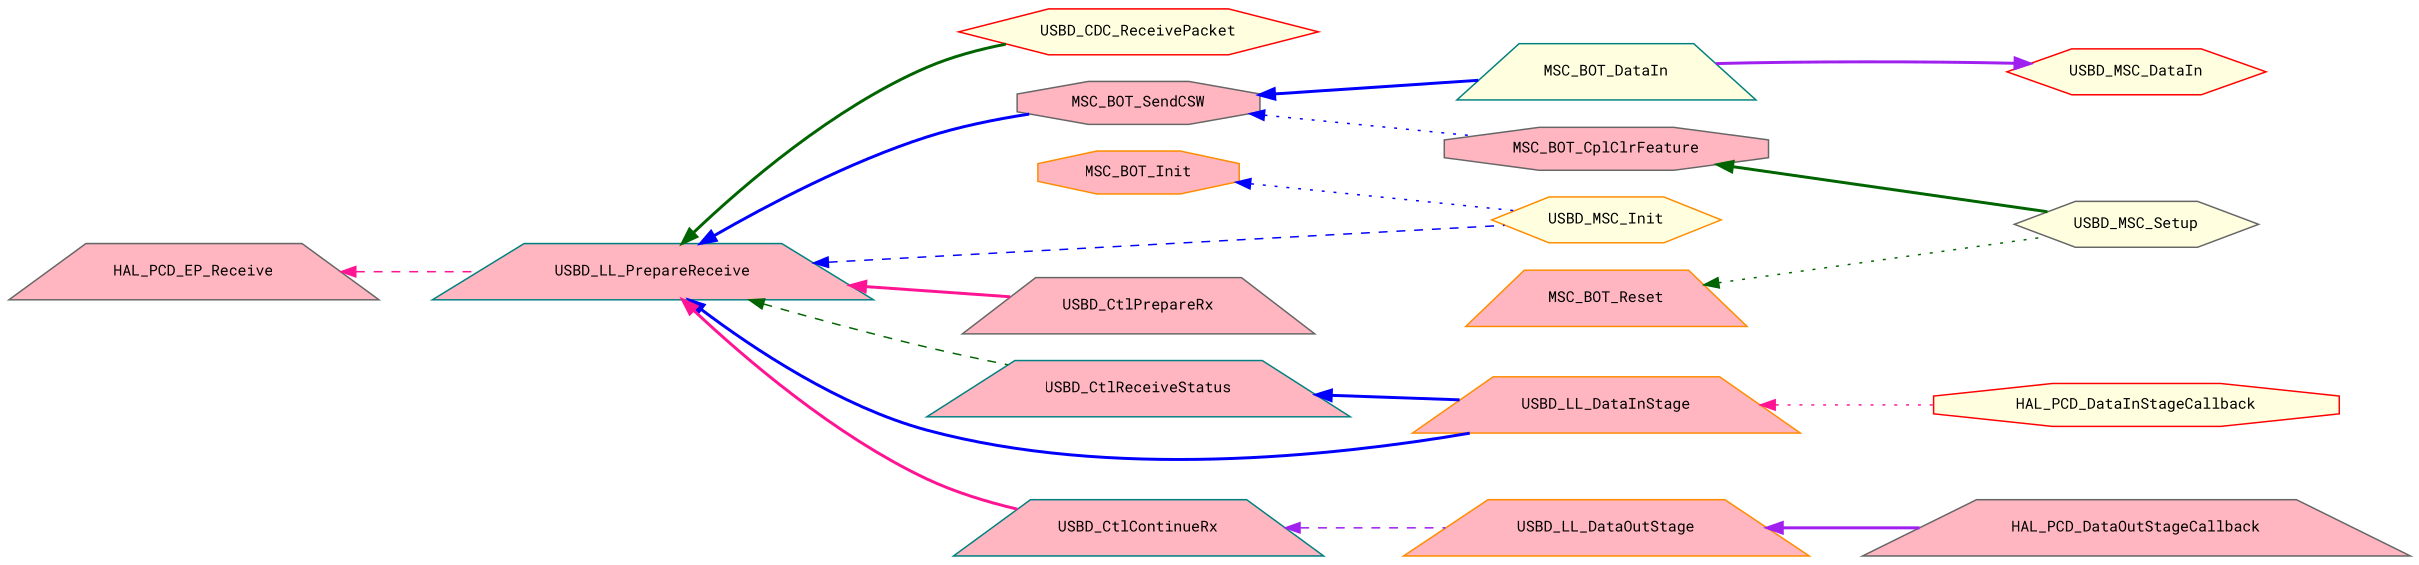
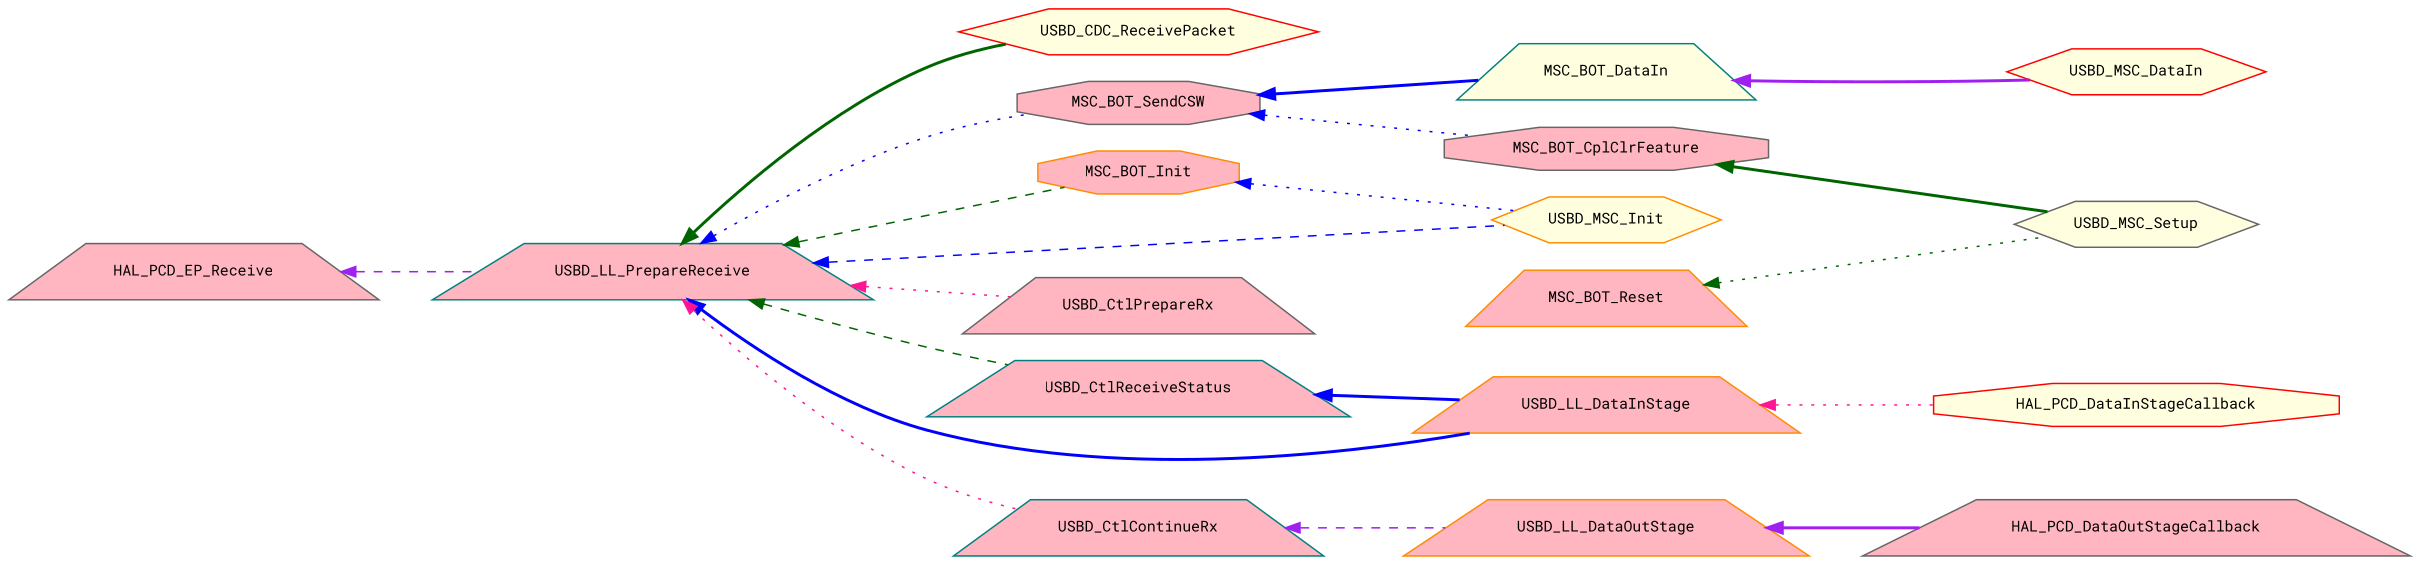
  digraph {
    fontname="Roboto Mono"
    rankdir=LR
    node [color=gray40 fillcolor=lightpink fontname="Roboto Mono" fontsize=10 shape=trapezium style=filled]
    edge [color=blue dir=back fontname="Roboto Mono" fontsize=10 labelfontname=Helvetica labelfontsize=10 style=bold]
    n1 [fontcolor=black height=0.2 label=HAL_PCD_EP_Receive width=0.4]
    n2 [color=teal height=0.2 label=USBD_LL_PrepareReceive width=0.4]
    n3 [color=red fillcolor=lightyellow height=0.2 label=USBD_CDC_ReceivePacket shape=hexagon width=0.4]
    n4 [color=darkorange height=0.2 label=MSC_BOT_Init shape=octagon width=0.4]
    n5 [height=0.2 label=MSC_BOT_SendCSW shape=octagon width=0.4]
    n6 [color=darkorange height=0.2 label=USBD_LL_DataInStage width=0.4]
    n7 [height=0.2 label=USBD_CtlPrepareRx width=0.4]
    n8 [color=teal height=0.2 label=USBD_CtlContinueRx width=0.4]
    n9 [color=teal height=0.2 label=USBD_CtlReceiveStatus width=0.4]
    n10 [color=darkorange fillcolor=lightyellow height=0.2 label=USBD_MSC_Init shape=hexagon width=0.4]
    n11 [color=darkorange height=0.2 label=MSC_BOT_Reset width=0.4]
    n12 [fillcolor=lightyellow height=0.2 label=USBD_MSC_Setup shape=hexagon width=0.4]
    n13 [color=teal fillcolor=lightyellow height=0.2 label=MSC_BOT_DataIn width=0.4]
    n14 [height=0.2 label=MSC_BOT_CplClrFeature shape=octagon width=0.4]
    n15 [color=red fillcolor=lightyellow height=0.2 label=HAL_PCD_DataInStageCallback shape=octagon width=0.4]
    n16 [color=darkorange height=0.2 label=USBD_LL_DataOutStage width=0.4]
    n17 [color=red fillcolor=lightyellow height=0.2 label=USBD_MSC_DataIn shape=hexagon width=0.4]
    n18 [height=0.2 label=HAL_PCD_DataOutStageCallback width=0.4]
-   n1 -> n2 [color=deeppink style=dashed]
+   n1 -> n2 [color=purple style=dashed]
    n2 -> n3 [color=darkgreen]
-   n2 -> n5
+   n2 -> n4 [color=darkgreen style=dashed]
+   n2 -> n5 [style=dotted]
    n2 -> n6
-   n2 -> n7 [color=deeppink]
-   n2 -> n8 [color=deeppink]
+   n2 -> n7 [color=deeppink style=dotted]
+   n2 -> n8 [color=deeppink style=dotted]
    n2 -> n9 [color=darkgreen style=dashed]
    n2 -> n10 [style=dashed]
    n4 -> n10 [style=dotted]
    n5 -> n13
    n5 -> n14 [style=dotted]
    n6 -> n15 [color=deeppink style=dotted]
    n8 -> n16 [color=purple style=dashed]
    n9 -> n6
    n11 -> n12 [color=darkgreen style=dotted]
-   n17 -> n13 [color=purple]
+   n13 -> n17 [color=purple]
    n14 -> n12 [color=darkgreen]
    n16 -> n18 [color=purple]
  }
